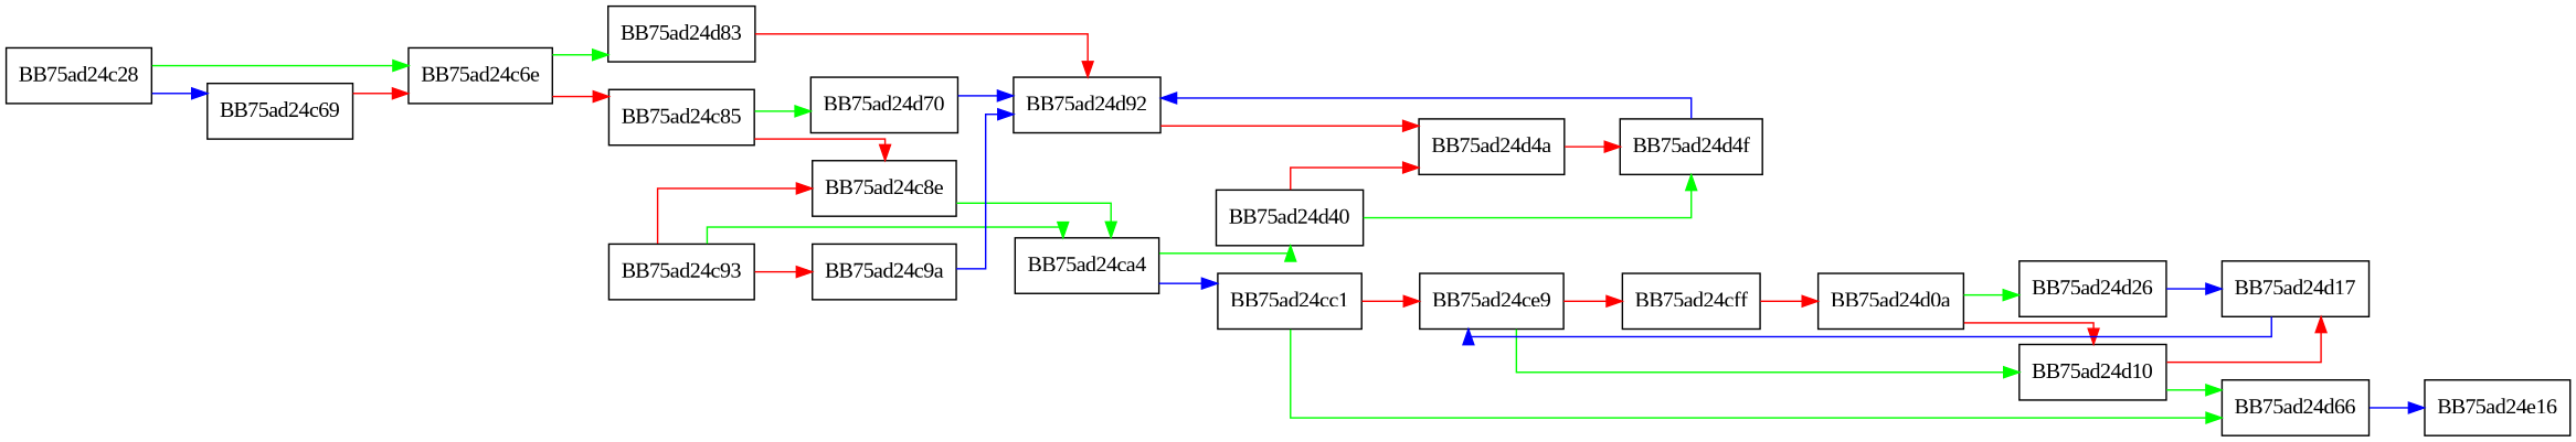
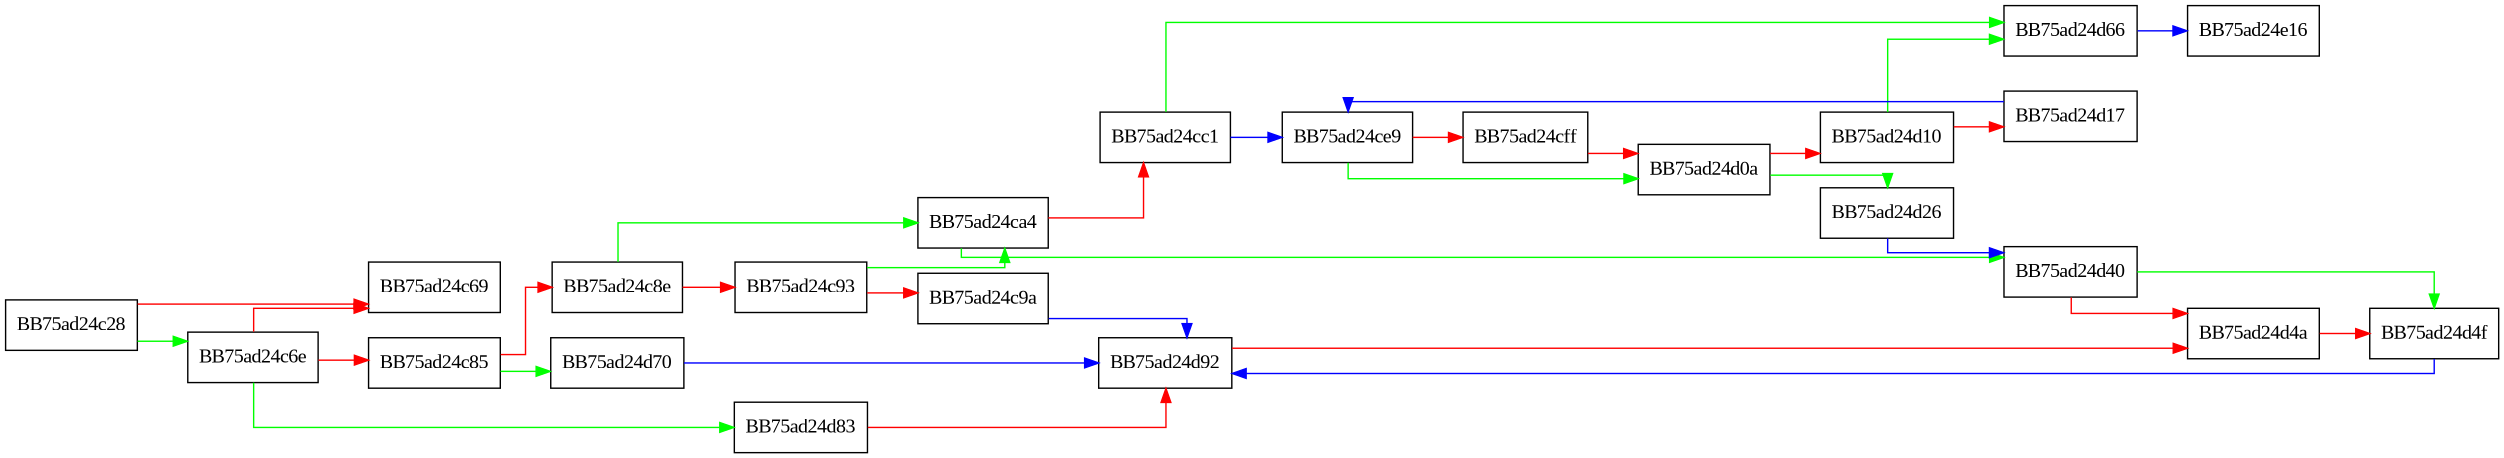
  digraph {
    fontname="Liberation Serif"
    rankdir=LR
    splines=ortho
    node [fontname="Liberation Serif" shape=box]
    edge [color=red fontname="Liberation Serif"]
    BB75ad24c28
    BB75ad24c6e
    BB75ad24c69
    BB75ad24d83
    BB75ad24c85
    BB75ad24d92
    BB75ad24d70
    BB75ad24c8e
    BB75ad24d4a
    BB75ad24ca4
    BB75ad24c93
    BB75ad24d40
    BB75ad24cc1
    BB75ad24c9a
    BB75ad24d4f
    BB75ad24d66
    BB75ad24ce9
    BB75ad24e16
    BB75ad24d0a
    BB75ad24cff
    BB75ad24d26
    BB75ad24d10
    BB75ad24d17
    BB75ad24c28 -> BB75ad24c6e [color=green]
-   BB75ad24c28 -> BB75ad24c69 [color=blue]
+   BB75ad24c28 -> BB75ad24c69
    BB75ad24c6e -> BB75ad24d83 [color=green]
    BB75ad24c6e -> BB75ad24c85
-   BB75ad24c69 -> BB75ad24c6e
+   BB75ad24c6e -> BB75ad24c69
    BB75ad24d83 -> BB75ad24d92
    BB75ad24c85 -> BB75ad24d70 [color=green]
    BB75ad24c85 -> BB75ad24c8e
    BB75ad24d92 -> BB75ad24d4a
    BB75ad24d70 -> BB75ad24d92 [color=blue]
    BB75ad24c8e -> BB75ad24ca4 [color=green]
-   BB75ad24c93 -> BB75ad24c8e
+   BB75ad24c8e -> BB75ad24c93
    BB75ad24d4a -> BB75ad24d4f
    BB75ad24ca4 -> BB75ad24d40 [color=green]
-   BB75ad24ca4 -> BB75ad24cc1 [color=blue]
+   BB75ad24ca4 -> BB75ad24cc1
    BB75ad24c93 -> BB75ad24ca4 [color=green]
    BB75ad24c93 -> BB75ad24c9a
    BB75ad24d40 -> BB75ad24d4a
    BB75ad24d40 -> BB75ad24d4f [color=green]
    BB75ad24cc1 -> BB75ad24d66 [color=green]
-   BB75ad24cc1 -> BB75ad24ce9
+   BB75ad24cc1 -> BB75ad24ce9 [color=blue]
    BB75ad24c9a -> BB75ad24d92 [color=blue]
    BB75ad24d4f -> BB75ad24d92 [color=blue]
    BB75ad24d66 -> BB75ad24e16 [color=blue]
-   BB75ad24ce9 -> BB75ad24d10 [color=green]
+   BB75ad24ce9 -> BB75ad24d0a [color=green]
    BB75ad24ce9 -> BB75ad24cff
    BB75ad24d0a -> BB75ad24d26 [color=green]
    BB75ad24d0a -> BB75ad24d10
    BB75ad24cff -> BB75ad24d0a
-   BB75ad24d26 -> BB75ad24d17 [color=blue]
+   BB75ad24d26 -> BB75ad24d40 [color=blue]
    BB75ad24d10 -> BB75ad24d66 [color=green]
    BB75ad24d10 -> BB75ad24d17
    BB75ad24d17 -> BB75ad24ce9 [color=blue]
  }
